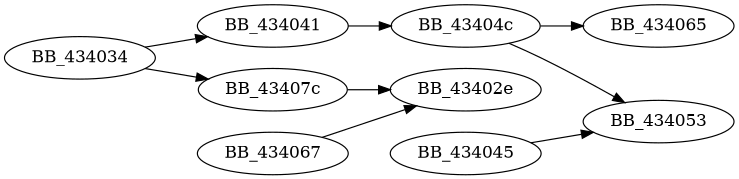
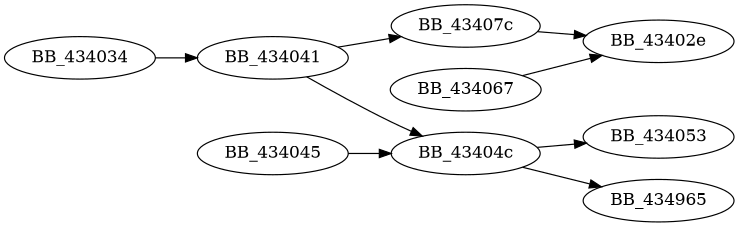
  digraph {
    rankdir=LR
    BB_434034
    BB_434041
    BB_43407c
    BB_43404c
    BB_434045
    n6 [label=BB_43402e]
    BB_434053
-   BB_434065
+   BB_434065 [label=BB_434965]
    BB_434067
    BB_434034 -> BB_434041
-   BB_434034 -> BB_43407c
+   BB_434041 -> BB_43407c
    BB_434041 -> BB_43404c
    BB_43407c -> n6
    BB_43404c -> BB_434053
    BB_43404c -> BB_434065
-   BB_434045 -> BB_434053
+   BB_434045 -> BB_43404c
    BB_434067 -> n6
  }
